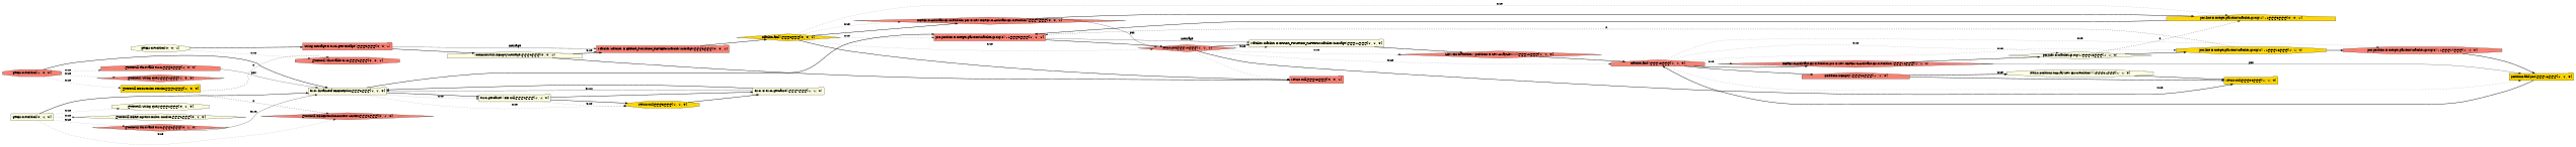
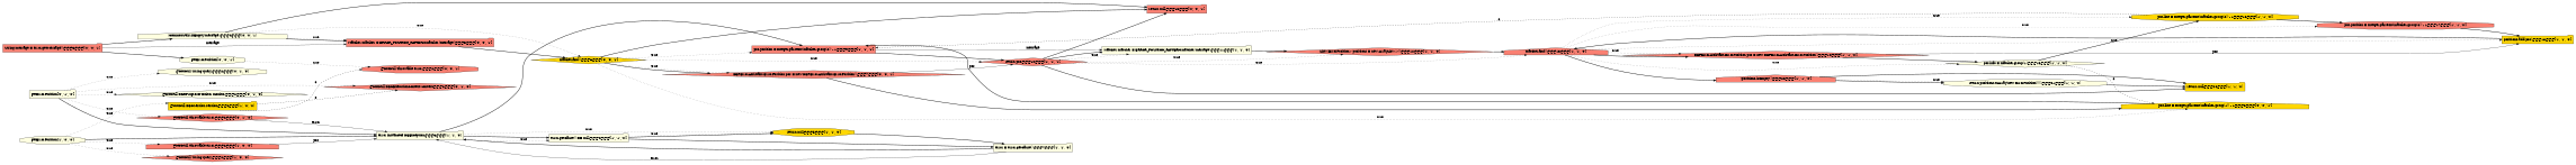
  digraph {
    rankdir=LR
    node [fillcolor=salmon shape=folder style=filled]
    edge [style=bold]
    n1 [label="@NotNull Throwable error@@@2@@@['0', '1', '0']" shape=diamond]
    n2 [fillcolor=lightyellow label="error instanceof DBException@@@3@@@['1', '1', '0']"]
    n3 [label="pos.position = Integer.parseInt(matcher.group(2)) - 1@@@9@@@['1', '1', '1']"]
    n4 [fillcolor=lightyellow label="error.getCause() == null@@@4@@@['1', '1', '0']"]
    n5 [fillcolor=gold label="return null@@@5@@@['1', '1', '0']" shape=octagon]
    n6 [fillcolor=gold label="pos.line = Integer.parseInt(matcher.group(1)) - 1@@@8@@@['0', '0', '1']" shape=house]
    n7 [label="return pos@@@10@@@['1', '1', '1']" shape=diamond]
    n8 [fillcolor=lightyellow label="Matcher matcher = ERROR_POSITION_PATTERN.matcher(message)@@@11@@@['1', '1', '0']"]
    n9 [label="@NotNull DBCExecutionContext context@@@2@@@['0', '1', '0']" shape=diamond]
    n10 [label="List<ErrorPosition> positions = new ArrayList<>()@@@12@@@['1', '1', '0']" shape=diamond]
    n11 [label="matcher.find()@@@13@@@['1', '1', '0']" shape=house]
    n12 [fillcolor=gold label="positions.add(pos)@@@18@@@['1', '1', '0']"]
    n13 [label="!positions.isEmpty()@@@20@@@['1', '1', '0']" shape=house]
    n14 [label="pos.position = Integer.parseInt(matcher.group(3)) - 1@@@17@@@['1', '1', '0']" shape=octagon]
    n15 [fillcolor=lightyellow label="pos.info = matcher.group(1)@@@15@@@['1', '1', '0']" shape=diamond]
    n16 [fillcolor=gold label="pos.line = Integer.parseInt(matcher.group(2)) - 1@@@16@@@['1', '1', '0']" shape=octagon]
    n17 [label="DBPErrorAssistant.ErrorPosition pos = new DBPErrorAssistant.ErrorPosition()@@@14@@@['1', '1', '0']" shape=diamond]
    n18 [fillcolor=lightyellow label="getErrorPosition['0', '0', '1']" shape=octagon]
    n19 [label="String message = error.getMessage()@@@3@@@['0', '0', '1']"]
    n20 [label="@NotNull Throwable error@@@2@@@['0', '0', '1']" shape=octagon]
    n21 [fillcolor=lightyellow label="!CommonUtils.isEmpty(message)@@@4@@@['0', '0', '1']" shape=house]
    n22 [label="Matcher matcher = ERROR_POSITION_PATTERN.matcher(message)@@@5@@@['0', '0', '1']"]
    n23 [fillcolor=gold label="return null@@@24@@@['1', '1', '0']"]
    n24 [label="return null@@@13@@@['0', '0', '1']"]
    n25 [fillcolor=lightyellow label="error = error.getCause()@@@7@@@['1', '1', '0']"]
    n26 [fillcolor=lightyellow label="@NotNull DBRProgressMonitor monitor@@@2@@@['0', '1', '0']" shape=diamond]
    n27 [label="DBPErrorAssistant.ErrorPosition pos = new DBPErrorAssistant.ErrorPosition()@@@7@@@['0', '0', '1']" shape=diamond]
    n28 [fillcolor=gold label="matcher.find()@@@6@@@['0', '0', '1']" shape=diamond]
    n29 [fillcolor=lightyellow label="@NotNull String query@@@2@@@['0', '1', '0']" shape=octagon]
    n30 [fillcolor=lightyellow label="return positions.toArray(new ErrorPosition(((()@@@21@@@['1', '1', '0']" shape=octagon]
    n31 [label="@NotNull Throwable error@@@2@@@['1', '0', '0']" shape=house]
    n32 [fillcolor=gold label="@NotNull DBCSession session@@@2@@@['1', '0', '0']"]
    n33 [fillcolor=lightyellow label="getErrorPosition['0', '1', '0']"]
-   n34 [label="getErrorPosition['1', '0', '0']" shape=octagon]
+   n34 [fillcolor=lightyellow label="getErrorPosition['1', '0', '0']" shape=octagon]
    n35 [label="@NotNull String query@@@2@@@['1', '0', '0']" shape=diamond]
    n1 -> n2 [label=error style=solid]
    n2 -> n3
    n2 -> n4 [label=true style=dotted]
    n2 -> n4
    n2 -> n5 [label=true style=dotted]
    n3 -> n7
    n3 -> n8 [label=message style=solid]
    n4 -> n5 [label=true style=dotted]
    n4 -> n5
    n4 -> n25
    n5 -> n25
    n6 -> n3
    n7 -> n8 [label=true style=dotted]
    n7 -> n8
    n7 -> n10 [label=true style=dotted]
    n7 -> n11 [label=true style=dotted]
    n7 -> n23
-   n7 -> n24 [style=dotted]
+   n7 -> n24
    n8 -> n10
    n10 -> n11
    n11 -> n12 [label=true style=dotted]
    n11 -> n13
    n11 -> n14 [label=true style=dotted]
    n11 -> n15 [label=true style=dotted]
    n11 -> n16 [label=true style=dotted]
    n11 -> n17
    n11 -> n17 [label=true style=dotted]
    n12 -> n11
    n13 -> n23
    n13 -> n30 [label=true style=dotted]
    n13 -> n30
    n14 -> n12
    n15 -> n6 [label=0 style=dashed]
    n15 -> n16
    n16 -> n3 [label=0 style=dashed]
    n16 -> n14
    n17 -> n12 [label=pos style=solid]
    n17 -> n15
-   n18 -> n19
+   n19 -> n18
    n18 -> n20 [label=true style=dotted]
    n19 -> n21
    n19 -> n22 [label=message style=solid]
    n21 -> n22 [label=true style=dotted]
    n21 -> n22
    n21 -> n24
+   n21 -> n28 [label=true style=dotted]
    n22 -> n28
    n25 -> n2 [label=error style=solid]
    n25 -> n2
    n27 -> n6
    n27 -> n7 [label=pos style=solid]
    n28 -> n3 [label=true style=dotted]
    n28 -> n6 [label=true style=dotted]
    n28 -> n7 [label=true style=dotted]
    n28 -> n24
    n28 -> n27 [label=true style=dotted]
    n28 -> n27
    n30 -> n23
    n31 -> n2 [label=pos style=solid]
    n32 -> n9 [label=0 style=dashed]
    n32 -> n20 [label=0 style=dashed]
    n33 -> n1 [label=true style=dotted]
    n33 -> n2
    n33 -> n9 [label=true style=dotted]
    n33 -> n26 [label=true style=dotted]
    n33 -> n29 [label=true style=dotted]
    n34 -> n2
    n34 -> n31 [label=true style=dotted]
    n34 -> n32 [label=true style=dotted]
    n34 -> n35 [label=true style=dotted]
  }
